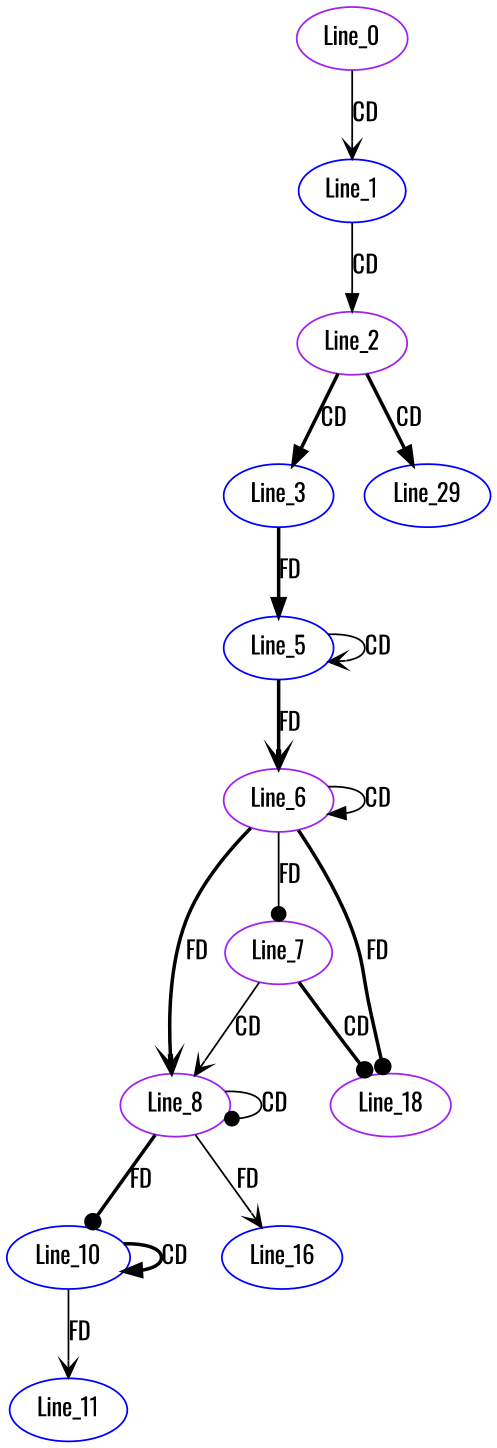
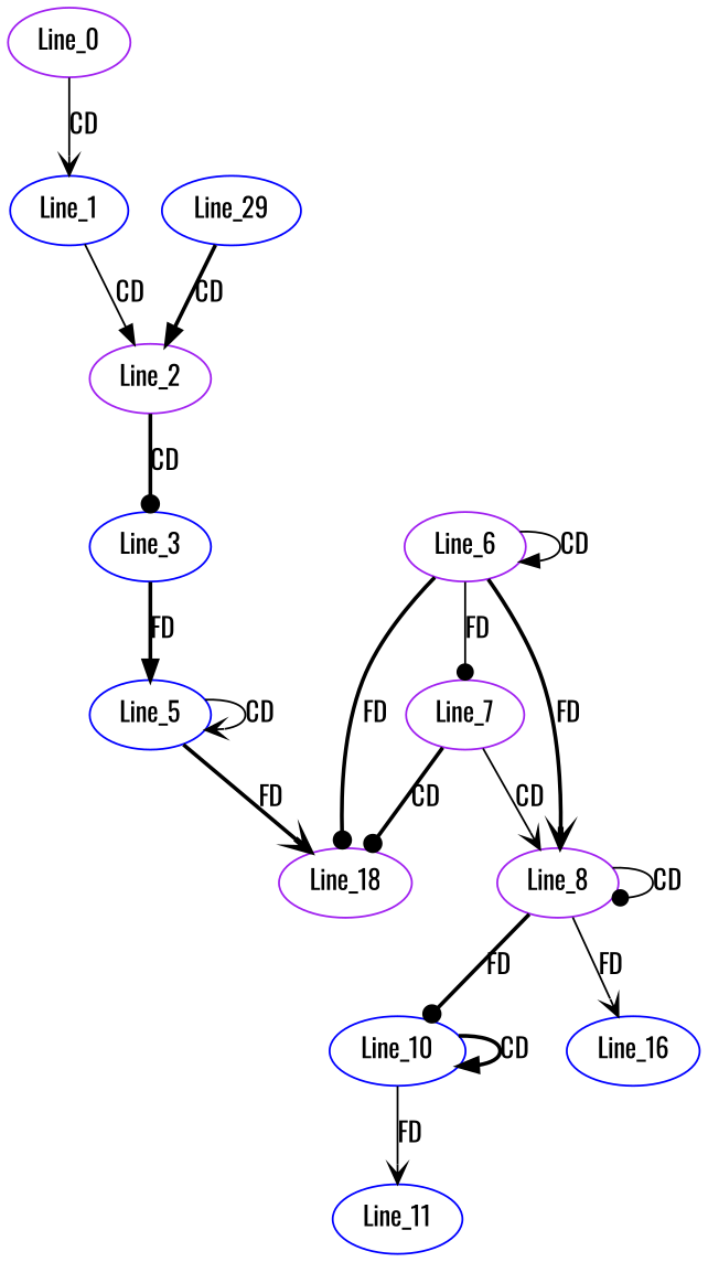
  digraph {
    fontname=Oswald
    node [color=blue fontname=Oswald]
    edge [arrowhead=vee fontname=Oswald style=solid]
    Line_0 [color=purple]
    Line_1
    Line_2 [color=purple]
    Line_3
    n5 [label=Line_29]
    Line_5
    Line_6 [color=purple]
    Line_7 [color=purple]
    Line_8 [color=purple]
    Line_18 [color=purple]
    Line_10
    Line_16
    Line_11
    Line_0 -> Line_1 [label=CD]
    Line_1 -> Line_2 [arrowhead=normal label=CD]
-   Line_2 -> Line_3 [arrowhead=normal label=CD style=bold]
-   Line_2 -> n5 [arrowhead=normal label=CD style=bold]
+   Line_2 -> Line_3 [arrowhead=dot label=CD style=bold]
+   n5 -> Line_2 [arrowhead=normal label=CD style=bold]
    Line_3 -> Line_5 [arrowhead=normal label=FD style=bold]
    Line_5 -> Line_5 [label=CD]
-   Line_5 -> Line_6 [label=FD style=bold]
+   Line_5 -> Line_18 [label=FD style=bold]
    Line_6 -> Line_6 [arrowhead=normal label=CD]
    Line_6 -> Line_7 [arrowhead=dot label=FD]
    Line_6 -> Line_8 [label=FD style=bold]
    Line_6 -> Line_18 [arrowhead=dot label=FD style=bold]
    Line_7 -> Line_8 [label=CD]
    Line_7 -> Line_18 [arrowhead=dot label=CD style=bold]
    Line_8 -> Line_8 [arrowhead=dot label=CD]
    Line_8 -> Line_10 [arrowhead=dot label=FD style=bold]
    Line_8 -> Line_16 [label=FD]
    Line_10 -> Line_10 [arrowhead=normal label=CD style=bold]
    Line_10 -> Line_11 [label=FD]
  }
